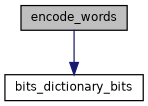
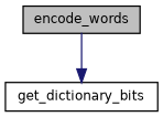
  digraph {
    rankdir=TB
    node [color=black fontname=Helvetica fontsize=10 shape=record style=filled]
    n1 [fillcolor=grey75 fontcolor=black height=0.2 label=encode_words width=0.4]
-   n2 [fillcolor=white height=0.2 label=bits_dictionary_bits width=0.4]
+   n2 [fillcolor=white height=0.2 label=get_dictionary_bits width=0.4]
    n1 -> n2 [color=midnightblue fontname=Helvetica fontsize=10 labelfontname=Helvetica labelfontsize=10 style=solid]
  }
